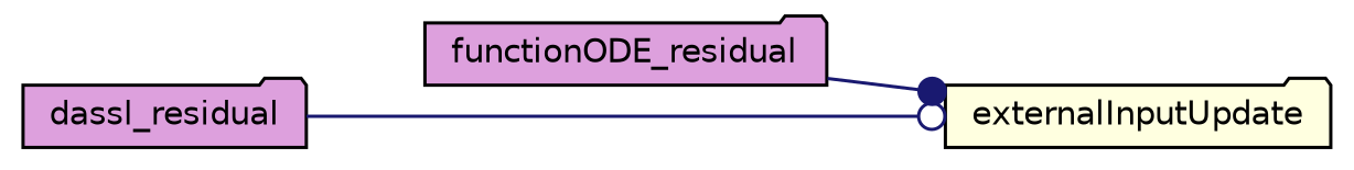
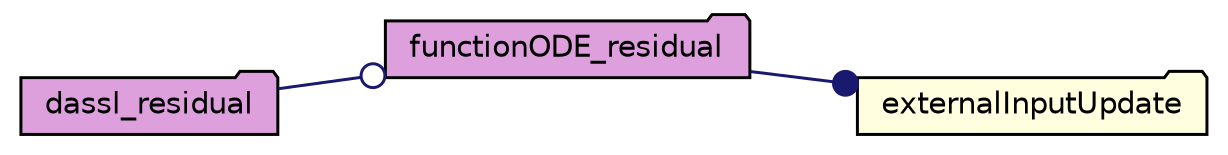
  digraph {
    rankdir=LR
    node [color=black fillcolor=plum fontname=Helvetica fontsize=10 shape=folder style=filled]
    edge [color=midnightblue fontname=Helvetica fontsize=10 labelfontname=Helvetica labelfontsize=10 style=solid]
    n1 [fontcolor=black height=0.2 label=dassl_residual width=0.4]
    n2 [height=0.2 label=functionODE_residual width=0.4]
    n3 [fillcolor=lightyellow height=0.2 label=externalInputUpdate width=0.4]
-   n1 -> n3 [arrowhead=odot]
+   n1 -> n2 [arrowhead=odot]
    n2 -> n3 [arrowhead=dot]
  }
